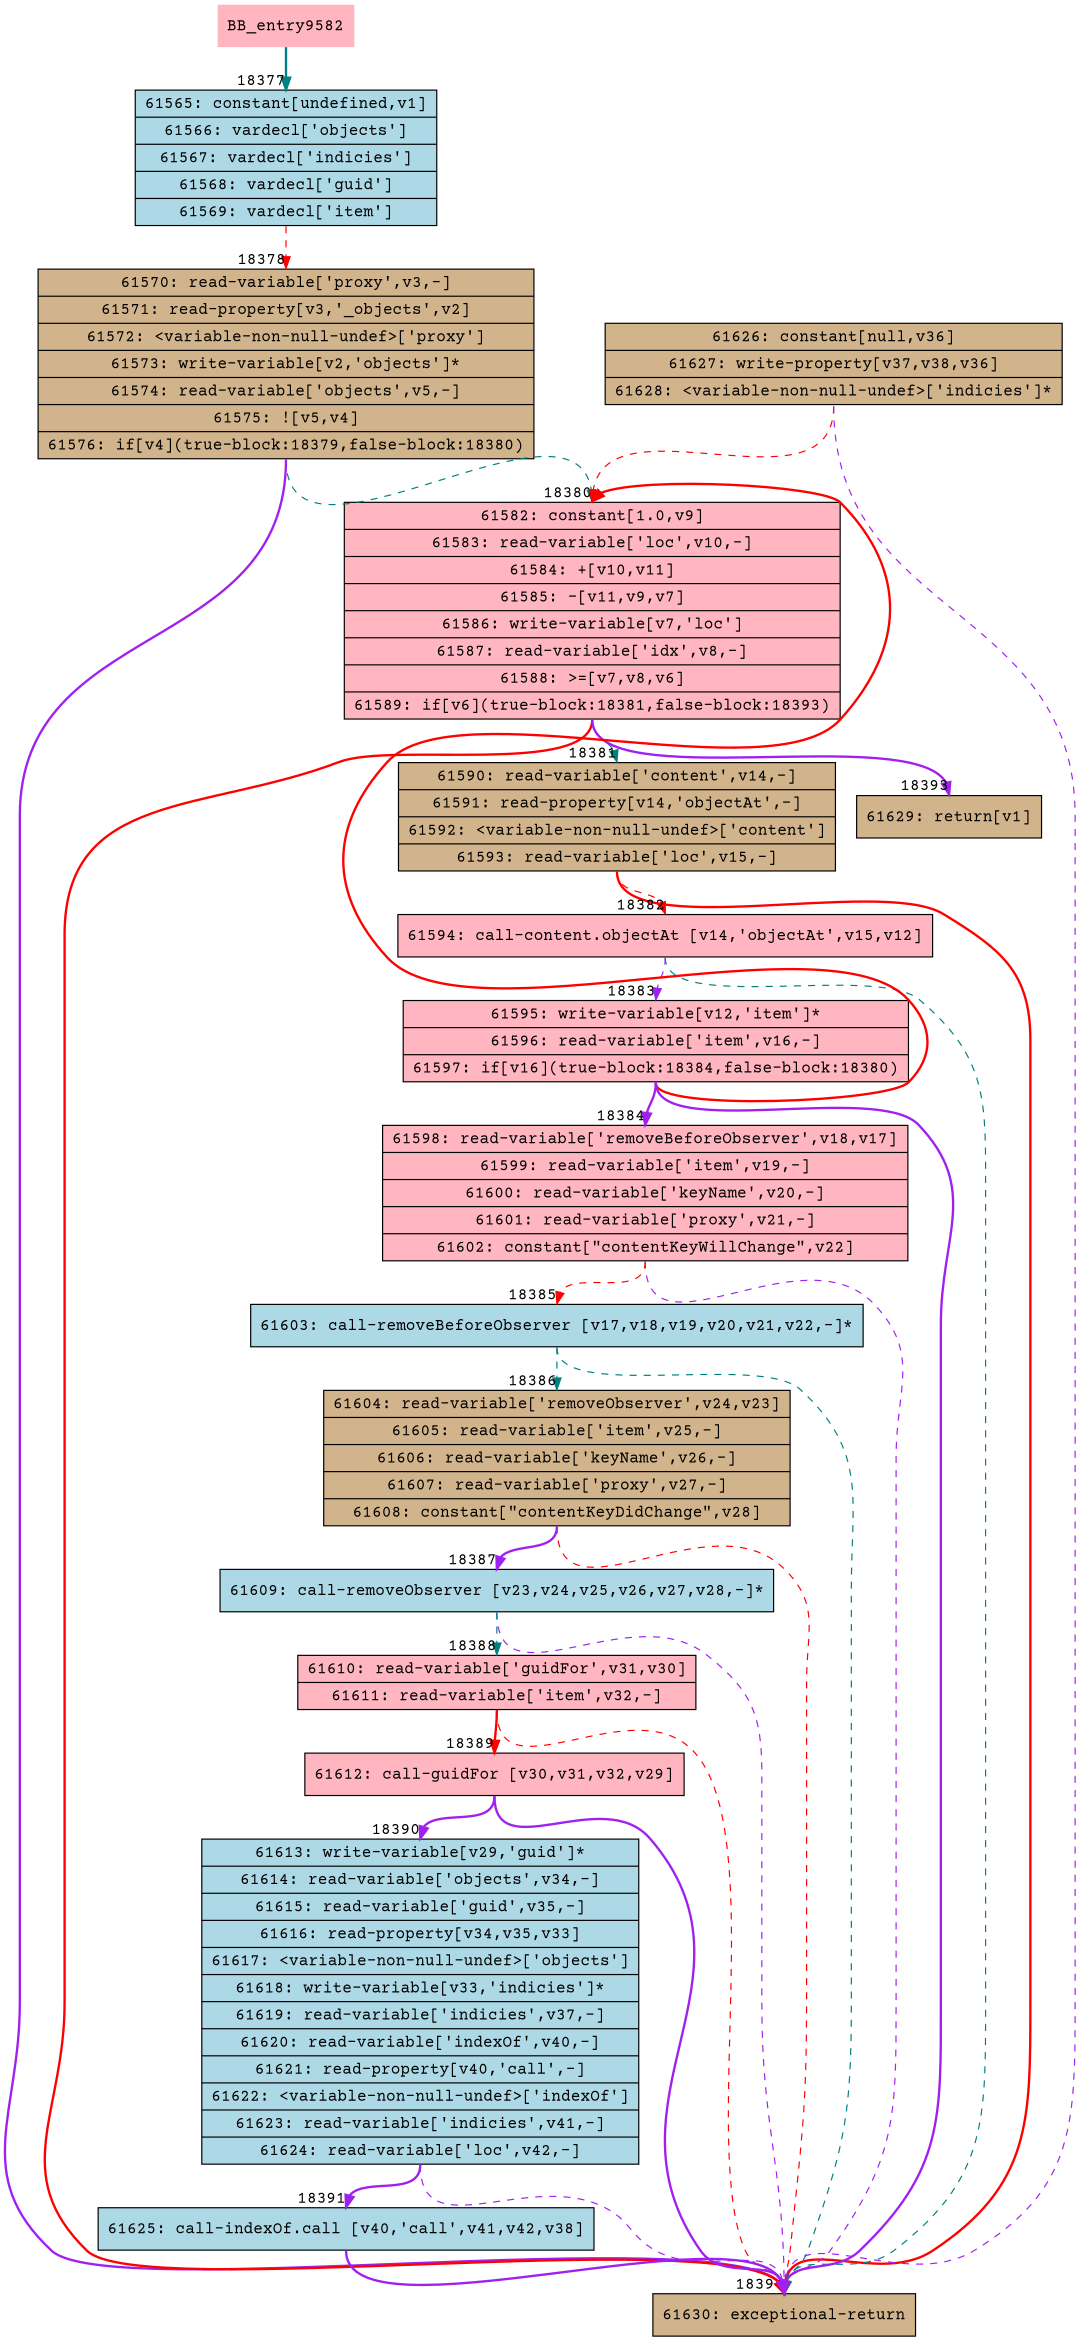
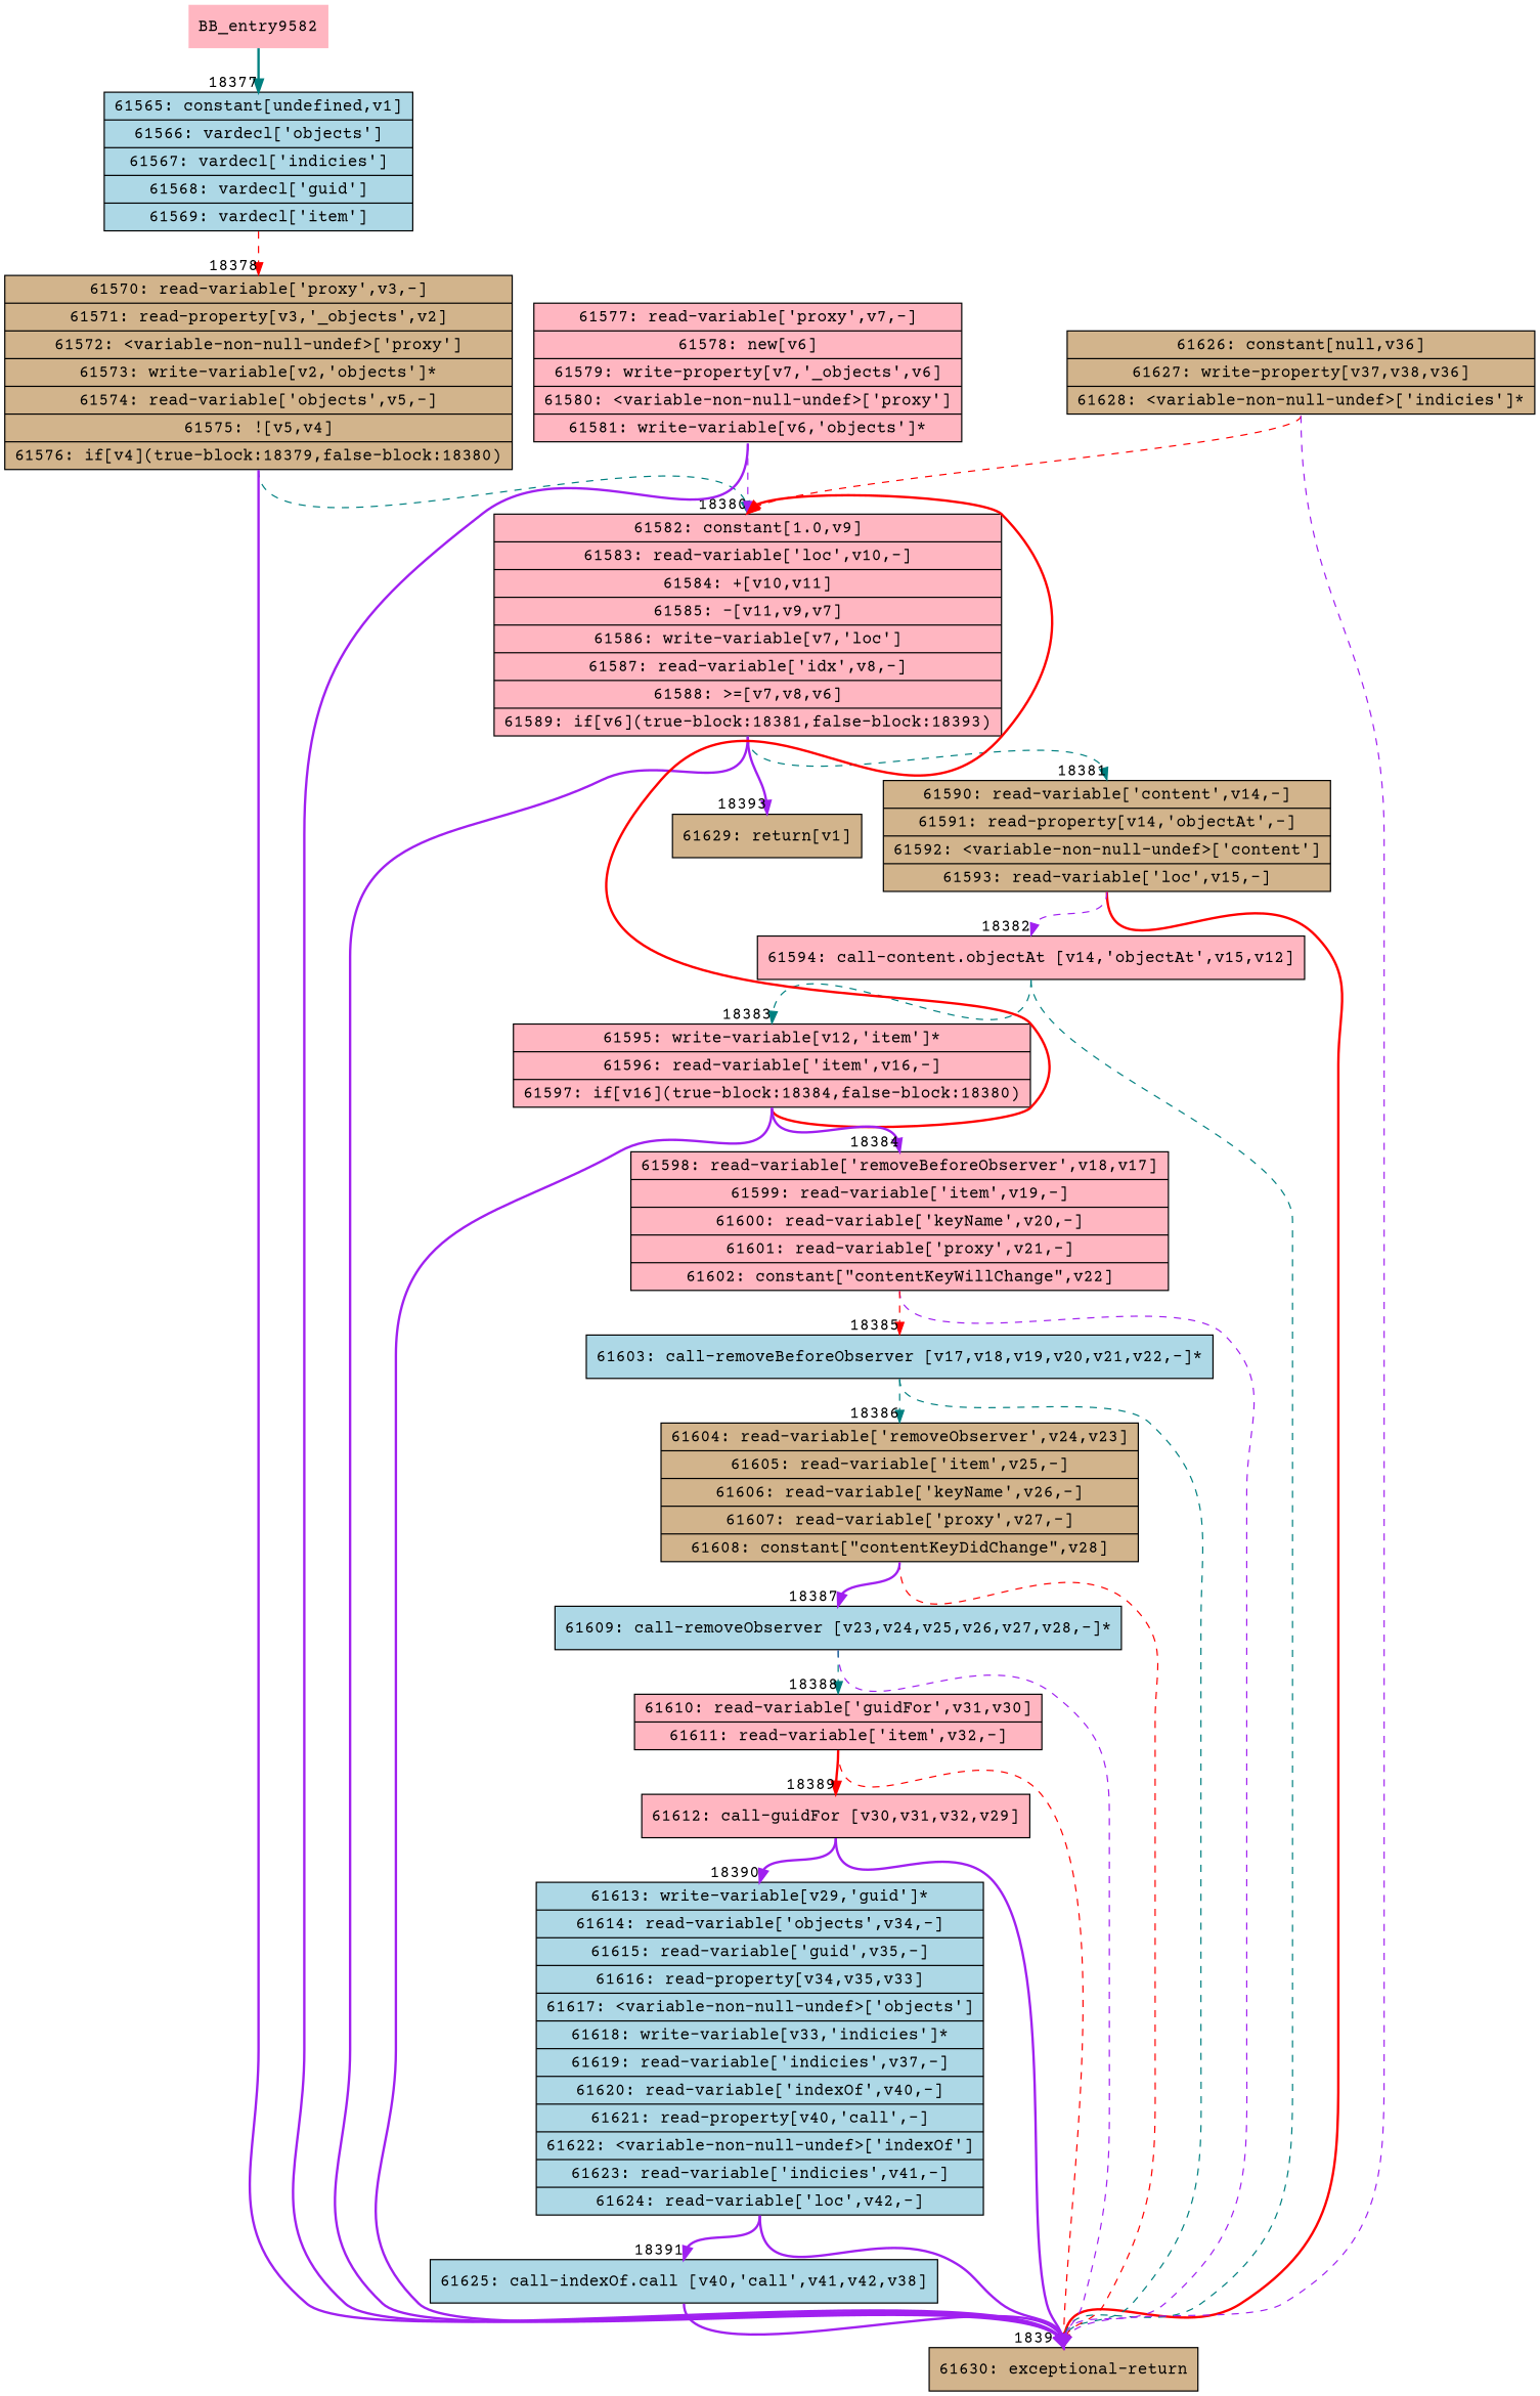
  digraph {
    fontname="Courier Prime"
    rankdir=TD
    node [fillcolor=lightpink fontname="Courier Prime" shape=record style=filled]
    edge [color=purple fontname="Courier Prime" headport=n style=dashed tailport=s]
    n1 [label=BB_entry9582 shape=none]
    n2 [fillcolor=lightblue label="{61565: constant[undefined,v1]|61566: vardecl['objects']|61567: vardecl['indicies']|61568: vardecl['guid']|61569: vardecl['item']}"]
    n3 [fillcolor=tan label="{61570: read-variable['proxy',v3,-]|61571: read-property[v3,'_objects',v2]|61572: \<variable-non-null-undef\>['proxy']|61573: write-variable[v2,'objects']*|61574: read-variable['objects',v5,-]|61575: ![v5,v4]|61576: if[v4](true-block:18379,false-block:18380)}"]
    n4 [label="{61582: constant[1.0,v9]|61583: read-variable['loc',v10,-]|61584: +[v10,v11]|61585: -[v11,v9,v7]|61586: write-variable[v7,'loc']|61587: read-variable['idx',v8,-]|61588: \>=[v7,v8,v6]|61589: if[v6](true-block:18381,false-block:18393)}"]
    n5 [fillcolor=tan label="{61630: exceptional-return}"]
+   n6 [label="{61577: read-variable['proxy',v7,-]|61578: new[v6]|61579: write-property[v7,'_objects',v6]|61580: \<variable-non-null-undef\>['proxy']|61581: write-variable[v6,'objects']*}"]
    n7 [fillcolor=tan label="{61590: read-variable['content',v14,-]|61591: read-property[v14,'objectAt',-]|61592: \<variable-non-null-undef\>['content']|61593: read-variable['loc',v15,-]}"]
    n8 [fillcolor=tan label="{61629: return[v1]}"]
    n9 [label="{61594: call-content.objectAt [v14,'objectAt',v15,v12]}"]
    n10 [label="{61595: write-variable[v12,'item']*|61596: read-variable['item',v16,-]|61597: if[v16](true-block:18384,false-block:18380)}"]
    n11 [label="{61598: read-variable['removeBeforeObserver',v18,v17]|61599: read-variable['item',v19,-]|61600: read-variable['keyName',v20,-]|61601: read-variable['proxy',v21,-]|61602: constant[\"contentKeyWillChange\",v22]}"]
    n12 [fillcolor=lightblue label="{61603: call-removeBeforeObserver [v17,v18,v19,v20,v21,v22,-]*}"]
    n13 [fillcolor=tan label="{61604: read-variable['removeObserver',v24,v23]|61605: read-variable['item',v25,-]|61606: read-variable['keyName',v26,-]|61607: read-variable['proxy',v27,-]|61608: constant[\"contentKeyDidChange\",v28]}"]
    n14 [fillcolor=lightblue label="{61609: call-removeObserver [v23,v24,v25,v26,v27,v28,-]*}"]
    n15 [label="{61610: read-variable['guidFor',v31,v30]|61611: read-variable['item',v32,-]}"]
    n16 [label="{61612: call-guidFor [v30,v31,v32,v29]}"]
    n17 [fillcolor=lightblue label="{61613: write-variable[v29,'guid']*|61614: read-variable['objects',v34,-]|61615: read-variable['guid',v35,-]|61616: read-property[v34,v35,v33]|61617: \<variable-non-null-undef\>['objects']|61618: write-variable[v33,'indicies']*|61619: read-variable['indicies',v37,-]|61620: read-variable['indexOf',v40,-]|61621: read-property[v40,'call',-]|61622: \<variable-non-null-undef\>['indexOf']|61623: read-variable['indicies',v41,-]|61624: read-variable['loc',v42,-]}"]
    n18 [fillcolor=lightblue label="{61625: call-indexOf.call [v40,'call',v41,v42,v38]}"]
    n19 [fillcolor=tan label="{61626: constant[null,v36]|61627: write-property[v37,v38,v36]|61628: \<variable-non-null-undef\>['indicies']*}"]
    n1 -> n2 [color=teal headlabel="    18377" style=bold]
    n2 -> n3 [color=red headlabel="      18378"]
    n3 -> n4 [color=teal headlabel="      18380"]
    n3 -> n5 [headlabel="      18394" style=bold]
-   n4 -> n5 [color=red style=bold]
+   n4 -> n5 [style=bold]
    n4 -> n7 [color=teal headlabel="      18381"]
    n4 -> n8 [headlabel="      18393" style=bold]
+   n6 -> n4
+   n6 -> n5 [style=bold]
    n7 -> n5 [color=red style=bold]
-   n7 -> n9 [color=red headlabel="      18382"]
+   n7 -> n9 [headlabel="      18382"]
    n9 -> n5 [color=teal]
-   n9 -> n10 [headlabel="      18383"]
+   n9 -> n10 [color=teal headlabel="      18383"]
    n10 -> n4 [color=red style=bold]
    n10 -> n5 [style=bold]
    n10 -> n11 [headlabel="      18384" style=bold]
    n11 -> n5
    n11 -> n12 [color=red headlabel="      18385"]
    n12 -> n5 [color=teal]
    n12 -> n13 [color=teal headlabel="      18386"]
    n13 -> n5 [color=red]
    n13 -> n14 [headlabel="      18387" style=bold]
    n14 -> n5
    n14 -> n15 [color=teal headlabel="      18388"]
    n15 -> n5 [color=red]
    n15 -> n16 [color=red headlabel="      18389" style=bold]
    n16 -> n5 [style=bold]
    n16 -> n17 [headlabel="      18390" style=bold]
-   n17 -> n5
+   n17 -> n5 [style=bold]
    n17 -> n18 [headlabel="      18391" style=bold]
    n18 -> n5 [style=bold]
    n19 -> n4 [color=red]
    n19 -> n5
  }
